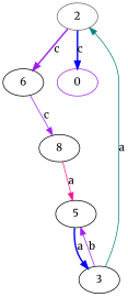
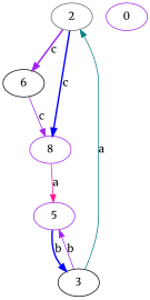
  strict digraph {
    fontname=Merriweather
    node [color=black fontname=Merriweather]
    edge [color=purple fontname=Merriweather style=solid]
    2 [color=gray40]
    6
-   8
-   5
+   8 [color=purple]
+   5 [color=purple]
    3
    0 [color=purple]
    2 -> 6 [label=c style=bold]
-   2 -> 0 [color=blue label=c style=bold]
+   2 -> 8 [color=blue label=c style=bold]
    6 -> 8 [label=c]
    8 -> 5 [color=deeppink label=a]
-   5 -> 3 [color=blue label=a style=bold]
+   5 -> 3 [color=blue label=b style=bold]
    3 -> 2 [color=teal label=a]
    3 -> 5 [label=b]
  }
